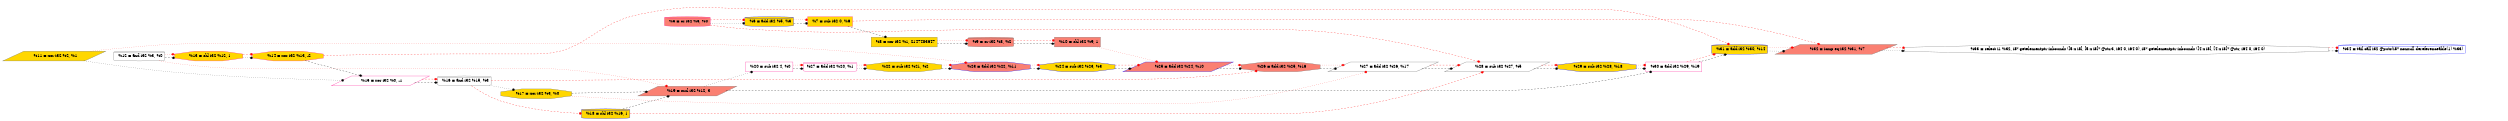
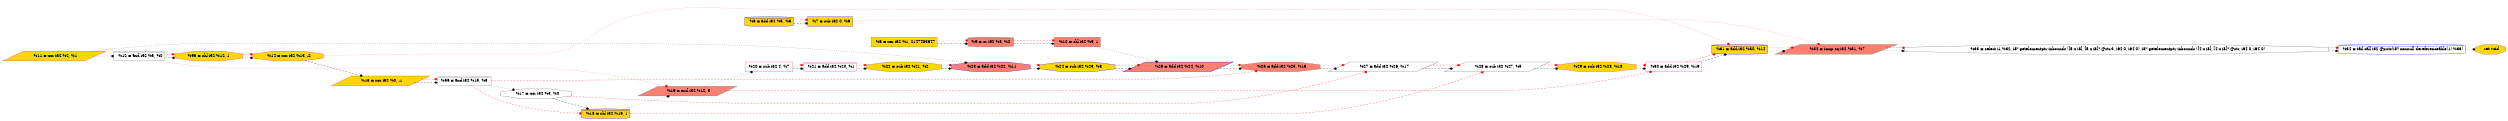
  digraph {
    rankdir=LR
    node [color=gray40 fillcolor=gold shape=octagon style=filled]
    edge [arrowhead=diamond style=dashed color=red]
-   n1 [color=deeppink fillcolor=salmon label="  %5 = or i32 %3, %0" shape=cylinder]
    n2 [color=blue label="  %6 = add i32 %5, %3" shape=cylinder]
    n3 [fillcolor=white label="  %28 = sub i32 %27, %5" shape=parallelogram]
-   n4 [color=deeppink label="  %7 = sub i32 0, %6" shape=box]
-   n5 [color=blue label="  %29 = sub i32 %28, %18"]
+   n4 [color=blue label="  %7 = sub i32 0, %6" shape=box]
+   n5 [color=deeppink label="  %29 = sub i32 %28, %18"]
    n6 [label="  %8 = xor i32 %1, 2147483647" shape=box]
    n7 [fillcolor=salmon label="  %32 = icmp eq i32 %31, %7" shape=parallelogram]
-   n8 [fillcolor=salmon label="  %9 = or i32 %8, %2" shape=cylinder]
+   n8 [fillcolor=salmon label="%9 = or i92 %8, %2" shape=cylinder]
    n9 [fillcolor=white label="  %33 = select i1 %32, i8* getelementptr inbounds ([5 x i8], [5 x i8]* @str.3, i64 0, i64 0), i8* getelementptr inbounds ([4 x i8], [4 x i8]* @str, i64 0, i64 0)"]
    n10 [fillcolor=salmon label="  %10 = shl i32 %9, 1" shape=box]
    n11 [color=blue fillcolor=salmon label="  %25 = add i32 %24, %10" shape=parallelogram]
-   n12 [label="  %11 = xor i32 %2, %1" shape=parallelogram]
+   n12 [color=deeppink label="  %11 = xor i32 %2, %1" shape=parallelogram]
    n13 [fillcolor=white label="  %12 = and i32 %3, %0" shape=cylinder]
    n14 [color=blue fillcolor=salmon label="  %23 = add i32 %22, %11"]
    n15 [fillcolor=salmon label="  %26 = add i32 %25, %16"]
-   n16 [color=deeppink label="  %13 = shl i32 %12, 1"]
+   n16 [color=deeppink label="%93 = shl i32 %12, 1"]
    n17 [fillcolor=salmon label="  %19 = mul i32 %12, 3" shape=parallelogram]
    n18 [color=blue label="  %24 = sub i32 %23, %3"]
    n19 [color=deeppink label="  %14 = xor i32 %13, -2"]
-   n20 [color=deeppink fillcolor=white label="  %20 = sub i32 4, %0" shape=box]
+   n20 [color=deeppink fillcolor=white label="%20 = sub i32 4, %7" shape=box]
    n21 [color=deeppink fillcolor=white label="  %30 = add i32 %29, %19" shape=box]
-   n22 [color=deeppink fillcolor=white label="  %15 = xor i32 %0, -1" shape=parallelogram]
+   n22 [color=deeppink label="  %15 = xor i32 %0, -1" shape=parallelogram]
    n23 [color=blue label="  %31 = add i32 %30, %14" shape=cylinder]
-   n24 [fillcolor=white label="  %16 = and i32 %15, %3" shape=cylinder]
-   n25 [label="  %17 = xor i32 %3, %0"]
+   n24 [fillcolor=white label="%56 = and i32 %15, %3" shape=cylinder]
+   n25 [fillcolor=white label="  %17 = xor i32 %3, %0"]
    n26 [color=blue label="  %18 = shl i32 %16, 1" shape=cylinder]
    n27 [fillcolor=white label="  %27 = add i32 %26, %17" shape=parallelogram]
-   n28 [color=deeppink fillcolor=white label="%27 = add i32 %20, %1" shape=cylinder]
+   n28 [color=deeppink fillcolor=white label="  %21 = add i32 %20, %1" shape=cylinder]
    n29 [label="  %22 = sub i32 %21, %2"]
    n30 [color=blue fillcolor=white label="  %34 = tail call i32 @puts(i8* nonnull dereferenceable(1) %33)" shape=cylinder]
-   n1 -> n2 [arrowhead=dot style=dotted color=""]
-   n1 -> n2 [arrowhead=dot]
-   n1 -> n3
+   n31 [label="  ret void"]
    n2 -> n4 [arrowhead=dot color=""]
    n2 -> n4 [arrowhead=dot style=dotted]
    n3 -> n5 [arrowhead=dot color=""]
    n3 -> n5
-   n4 -> n6 [arrowhead=dot color=""]
-   n4 -> n7
+   n4 -> n7 [style=dotted]
    n5 -> n21 [style=dotted color=""]
    n5 -> n21 [arrowhead=dot style=dotted]
    n6 -> n8 [color=""]
    n6 -> n8 [arrowhead=dot style=dotted]
    n7 -> n9 [style=dotted color=""]
    n7 -> n9 [arrowhead=dot]
    n8 -> n10 [color=""]
    n8 -> n10 [arrowhead=dot]
    n9 -> n30 [color=""]
    n9 -> n30 [arrowhead=dot]
-   n10 -> n11 [style=dotted]
+   n10 -> n11 [color=black style=dotted]
    n11 -> n15 [arrowhead=dot color=""]
    n11 -> n15 [style=dotted]
-   n12 -> n22 [arrowhead=dot style=dotted color=""]
-   n12 -> n14 [style=dotted]
+   n12 -> n13 [arrowhead=dot style=dotted color=""]
+   n12 -> n14 [color=black style=dotted]
    n13 -> n16 [arrowhead=dot color=""]
    n13 -> n16 [style=dotted]
    n13 -> n17 [arrowhead=dot style=dotted]
    n14 -> n18 [color=""]
    n14 -> n18 [style=dotted]
    n15 -> n27 [arrowhead=dot color=""]
    n15 -> n27 [style=dotted]
    n16 -> n19 [arrowhead=dot style=dotted color=""]
    n16 -> n19 [arrowhead=dot]
    n17 -> n20 [arrowhead=dot style=dotted color=""]
-   n17 -> n21 [arrowhead=dot color=black]
+   n17 -> n21 [arrowhead=dot]
    n18 -> n11 [color=""]
    n18 -> n11 [arrowhead=dot]
-   n19 -> n22 [color=""]
-   n19 -> n23 [arrowhead=dot]
+   n19 -> n22 [arrowhead=dot color=""]
+   n19 -> n23 [arrowhead=dot style=dotted]
    n20 -> n28 [color=""]
    n20 -> n28 [style=dotted]
    n21 -> n23 [color=""]
    n21 -> n23
    n22 -> n24 [color=""]
    n22 -> n24
    n23 -> n7 [arrowhead=dot style=dotted color=""]
    n23 -> n7 [style=dotted]
    n24 -> n15 [arrowhead=dot]
    n24 -> n25 [arrowhead=dot style=dotted color=""]
    n24 -> n26 [arrowhead=dot]
-   n25 -> n17 [color=""]
-   n25 -> n27 [arrowhead=dot style=dotted]
+   n25 -> n26 [color=""]
+   n25 -> n27 [arrowhead=dot]
    n26 -> n3
-   n26 -> n17 [color=""]
+   n26 -> n17 [style=dotted color=""]
    n27 -> n3 [color=""]
    n27 -> n3
    n28 -> n29 [style=dotted color=""]
    n28 -> n29 [style=dotted]
    n29 -> n14 [color=""]
    n29 -> n14 [arrowhead=dot style=dotted]
+   n30 -> n31 [arrowhead=dot style=dotted color=""]
  }
